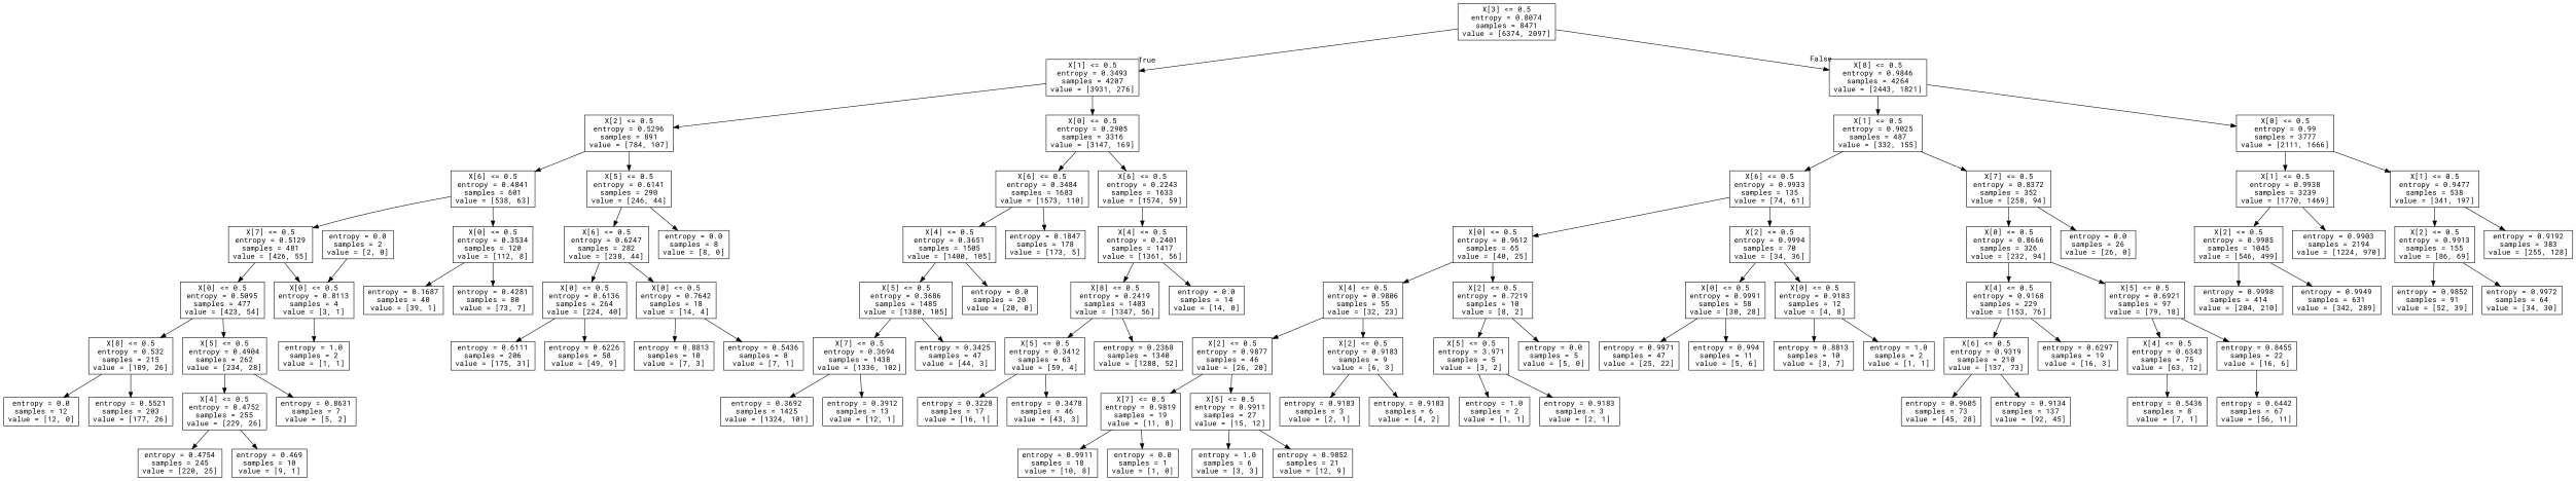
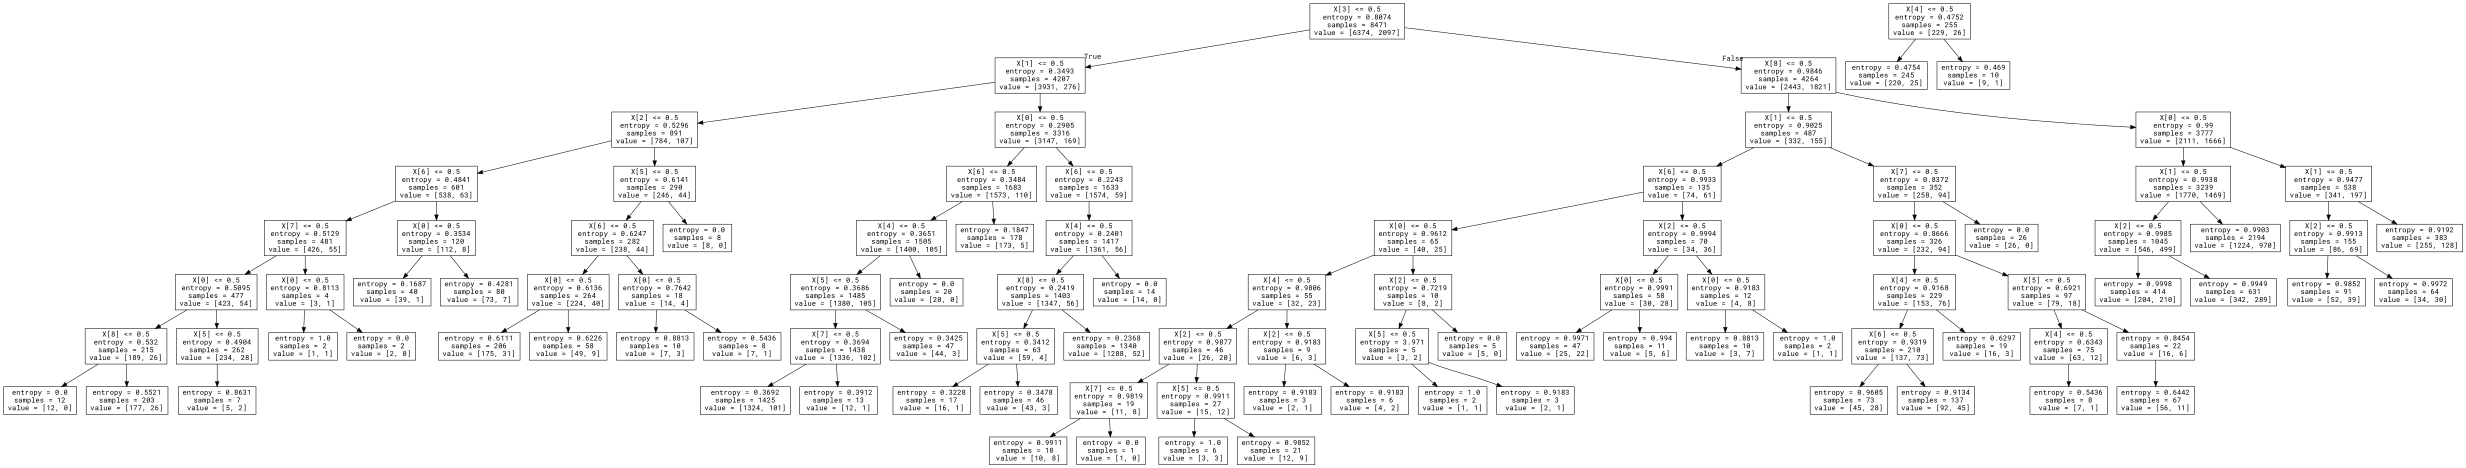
  digraph {
    fontname="Roboto Mono"
    node [fontname="Roboto Mono" shape=box]
    edge [fontname="Roboto Mono"]
    n1 [label="X[3] <= 0.5\nentropy = 0.8074\nsamples = 8471\nvalue = [6374, 2097]"]
    n2 [label="X[1] <= 0.5\nentropy = 0.3493\nsamples = 4207\nvalue = [3931, 276]"]
    n3 [label="X[8] <= 0.5\nentropy = 0.9846\nsamples = 4264\nvalue = [2443, 1821]"]
    n4 [label="X[2] <= 0.5\nentropy = 0.5296\nsamples = 891\nvalue = [784, 107]"]
    n5 [label="X[0] <= 0.5\nentropy = 0.2905\nsamples = 3316\nvalue = [3147, 169]"]
    n6 [label="X[1] <= 0.5\nentropy = 0.9025\nsamples = 487\nvalue = [332, 155]"]
    n7 [label="X[0] <= 0.5\nentropy = 0.99\nsamples = 3777\nvalue = [2111, 1666]"]
    n8 [label="X[6] <= 0.5\nentropy = 0.4841\nsamples = 601\nvalue = [538, 63]"]
    n9 [label="X[5] <= 0.5\nentropy = 0.6141\nsamples = 290\nvalue = [246, 44]"]
    n10 [label="X[6] <= 0.5\nentropy = 0.3484\nsamples = 1683\nvalue = [1573, 110]"]
    n11 [label="X[6] <= 0.5\nentropy = 0.2243\nsamples = 1633\nvalue = [1574, 59]"]
    n12 [label="X[7] <= 0.5\nentropy = 0.5129\nsamples = 481\nvalue = [426, 55]"]
    n13 [label="X[0] <= 0.5\nentropy = 0.3534\nsamples = 120\nvalue = [112, 8]"]
    n14 [label="X[6] <= 0.5\nentropy = 0.6247\nsamples = 282\nvalue = [238, 44]"]
    n15 [label="entropy = 0.0\nsamples = 8\nvalue = [8, 0]"]
    n16 [label="X[0] <= 0.5\nentropy = 0.5095\nsamples = 477\nvalue = [423, 54]"]
    n17 [label="X[0] <= 0.5\nentropy = 0.8113\nsamples = 4\nvalue = [3, 1]"]
    n18 [label="entropy = 0.1687\nsamples = 40\nvalue = [39, 1]"]
    n19 [label="entropy = 0.4281\nsamples = 80\nvalue = [73, 7]"]
    n20 [label="X[8] <= 0.5\nentropy = 0.532\nsamples = 215\nvalue = [189, 26]"]
    n21 [label="X[5] <= 0.5\nentropy = 0.4904\nsamples = 262\nvalue = [234, 28]"]
    n22 [label="entropy = 1.0\nsamples = 2\nvalue = [1, 1]"]
    n23 [label="entropy = 0.0\nsamples = 2\nvalue = [2, 0]"]
    n24 [label="entropy = 0.0\nsamples = 12\nvalue = [12, 0]"]
    n25 [label="entropy = 0.5521\nsamples = 203\nvalue = [177, 26]"]
    n26 [label="X[4] <= 0.5\nentropy = 0.4752\nsamples = 255\nvalue = [229, 26]"]
    n27 [label="entropy = 0.8631\nsamples = 7\nvalue = [5, 2]"]
    n28 [label="entropy = 0.4754\nsamples = 245\nvalue = [220, 25]"]
    n29 [label="entropy = 0.469\nsamples = 10\nvalue = [9, 1]"]
    n30 [label="X[0] <= 0.5\nentropy = 0.6136\nsamples = 264\nvalue = [224, 40]"]
    n31 [label="X[0] <= 0.5\nentropy = 0.7642\nsamples = 18\nvalue = [14, 4]"]
    n32 [label="entropy = 0.6111\nsamples = 206\nvalue = [175, 31]"]
    n33 [label="entropy = 0.6226\nsamples = 58\nvalue = [49, 9]"]
    n34 [label="entropy = 0.8813\nsamples = 10\nvalue = [7, 3]"]
    n35 [label="entropy = 0.5436\nsamples = 8\nvalue = [7, 1]"]
    n36 [label="X[4] <= 0.5\nentropy = 0.3651\nsamples = 1505\nvalue = [1400, 105]"]
    n37 [label="entropy = 0.1847\nsamples = 178\nvalue = [173, 5]"]
    n38 [label="X[4] <= 0.5\nentropy = 0.2401\nsamples = 1417\nvalue = [1361, 56]"]
    n39 [label="X[5] <= 0.5\nentropy = 0.3686\nsamples = 1485\nvalue = [1380, 105]"]
    n40 [label="entropy = 0.0\nsamples = 20\nvalue = [20, 0]"]
    n41 [label="X[7] <= 0.5\nentropy = 0.3694\nsamples = 1438\nvalue = [1336, 102]"]
    n42 [label="entropy = 0.3425\nsamples = 47\nvalue = [44, 3]"]
    n43 [label="entropy = 0.3692\nsamples = 1425\nvalue = [1324, 101]"]
    n44 [label="entropy = 0.3912\nsamples = 13\nvalue = [12, 1]"]
    n45 [label="X[8] <= 0.5\nentropy = 0.2419\nsamples = 1403\nvalue = [1347, 56]"]
    n46 [label="entropy = 0.0\nsamples = 14\nvalue = [14, 0]"]
    n47 [label="X[5] <= 0.5\nentropy = 0.3412\nsamples = 63\nvalue = [59, 4]"]
    n48 [label="entropy = 0.2368\nsamples = 1340\nvalue = [1288, 52]"]
    n49 [label="entropy = 0.3228\nsamples = 17\nvalue = [16, 1]"]
    n50 [label="entropy = 0.3478\nsamples = 46\nvalue = [43, 3]"]
    n51 [label="X[6] <= 0.5\nentropy = 0.9933\nsamples = 135\nvalue = [74, 61]"]
    n52 [label="X[7] <= 0.5\nentropy = 0.8372\nsamples = 352\nvalue = [258, 94]"]
    n53 [label="X[1] <= 0.5\nentropy = 0.9938\nsamples = 3239\nvalue = [1770, 1469]"]
    n54 [label="X[1] <= 0.5\nentropy = 0.9477\nsamples = 538\nvalue = [341, 197]"]
    n55 [label="X[0] <= 0.5\nentropy = 0.9612\nsamples = 65\nvalue = [40, 25]"]
    n56 [label="X[2] <= 0.5\nentropy = 0.9994\nsamples = 70\nvalue = [34, 36]"]
    n57 [label="X[0] <= 0.5\nentropy = 0.8666\nsamples = 326\nvalue = [232, 94]"]
    n58 [label="entropy = 0.0\nsamples = 26\nvalue = [26, 0]"]
    n59 [label="X[4] <= 0.5\nentropy = 0.9806\nsamples = 55\nvalue = [32, 23]"]
    n60 [label="X[2] <= 0.5\nentropy = 0.7219\nsamples = 10\nvalue = [8, 2]"]
    n61 [label="X[0] <= 0.5\nentropy = 0.9991\nsamples = 58\nvalue = [30, 28]"]
    n62 [label="X[0] <= 0.5\nentropy = 0.9183\nsamples = 12\nvalue = [4, 8]"]
    n63 [label="X[2] <= 0.5\nentropy = 0.9877\nsamples = 46\nvalue = [26, 20]"]
    n64 [label="X[2] <= 0.5\nentropy = 0.9183\nsamples = 9\nvalue = [6, 3]"]
    n65 [label="X[5] <= 0.5\nentropy = 3.971\nsamples = 5\nvalue = [3, 2]"]
    n66 [label="entropy = 0.0\nsamples = 5\nvalue = [5, 0]"]
    n67 [label="X[7] <= 0.5\nentropy = 0.9819\nsamples = 19\nvalue = [11, 8]"]
    n68 [label="X[5] <= 0.5\nentropy = 0.9911\nsamples = 27\nvalue = [15, 12]"]
    n69 [label="entropy = 0.9183\nsamples = 3\nvalue = [2, 1]"]
    n70 [label="entropy = 0.9183\nsamples = 6\nvalue = [4, 2]"]
    n71 [label="entropy = 0.9911\nsamples = 18\nvalue = [10, 8]"]
    n72 [label="entropy = 0.0\nsamples = 1\nvalue = [1, 0]"]
    n73 [label="entropy = 1.0\nsamples = 6\nvalue = [3, 3]"]
    n74 [label="entropy = 0.9852\nsamples = 21\nvalue = [12, 9]"]
    n75 [label="entropy = 1.0\nsamples = 2\nvalue = [1, 1]"]
    n76 [label="entropy = 0.9183\nsamples = 3\nvalue = [2, 1]"]
    n77 [label="entropy = 0.9971\nsamples = 47\nvalue = [25, 22]"]
    n78 [label="entropy = 0.994\nsamples = 11\nvalue = [5, 6]"]
    n79 [label="entropy = 0.8813\nsamples = 10\nvalue = [3, 7]"]
    n80 [label="entropy = 1.0\nsamples = 2\nvalue = [1, 1]"]
    n81 [label="X[4] <= 0.5\nentropy = 0.9168\nsamples = 229\nvalue = [153, 76]"]
    n82 [label="X[5] <= 0.5\nentropy = 0.6921\nsamples = 97\nvalue = [79, 18]"]
    n83 [label="X[6] <= 0.5\nentropy = 0.9319\nsamples = 210\nvalue = [137, 73]"]
    n84 [label="entropy = 0.6297\nsamples = 19\nvalue = [16, 3]"]
    n85 [label="X[4] <= 0.5\nentropy = 0.6343\nsamples = 75\nvalue = [63, 12]"]
-   n86 [label="entropy = 0.8455\nsamples = 22\nvalue = [16, 6]"]
+   n86 [label="entropy = 0.8454\nsamples = 22\nvalue = [16, 6]"]
    n87 [label="entropy = 0.9605\nsamples = 73\nvalue = [45, 28]"]
    n88 [label="entropy = 0.9134\nsamples = 137\nvalue = [92, 45]"]
    n89 [label="entropy = 0.5436\nsamples = 8\nvalue = [7, 1]"]
    n90 [label="entropy = 0.6442\nsamples = 67\nvalue = [56, 11]"]
    n91 [label="X[2] <= 0.5\nentropy = 0.9985\nsamples = 1045\nvalue = [546, 499]"]
    n92 [label="entropy = 0.9903\nsamples = 2194\nvalue = [1224, 970]"]
    n93 [label="X[2] <= 0.5\nentropy = 0.9913\nsamples = 155\nvalue = [86, 69]"]
    n94 [label="entropy = 0.9192\nsamples = 383\nvalue = [255, 128]"]
    n95 [label="entropy = 0.9998\nsamples = 414\nvalue = [204, 210]"]
    n96 [label="entropy = 0.9949\nsamples = 631\nvalue = [342, 289]"]
    n97 [label="entropy = 0.9852\nsamples = 91\nvalue = [52, 39]"]
    n98 [label="entropy = 0.9972\nsamples = 64\nvalue = [34, 30]"]
    n1 -> n2 [headlabel=True labelangle=45 labeldistance=2.5]
    n1 -> n3 [headlabel=False labelangle=-45 labeldistance=2.5]
    n2 -> n4
    n2 -> n5
    n3 -> n6
    n3 -> n7
    n4 -> n8
    n4 -> n9
    n5 -> n10
    n5 -> n11
    n6 -> n51
    n6 -> n52
    n7 -> n53
    n7 -> n54
    n8 -> n12
    n8 -> n13
    n9 -> n14
    n9 -> n15
    n10 -> n36
    n10 -> n37
    n11 -> n38
    n12 -> n16
    n12 -> n17
    n13 -> n18
    n13 -> n19
    n14 -> n30
    n14 -> n31
    n16 -> n20
    n16 -> n21
    n17 -> n22
-   n23 -> n17
+   n17 -> n23
    n20 -> n24
    n20 -> n25
-   n21 -> n26
    n21 -> n27
    n26 -> n28
    n26 -> n29
    n30 -> n32
    n30 -> n33
    n31 -> n34
    n31 -> n35
    n36 -> n39
    n36 -> n40
    n38 -> n45
    n38 -> n46
    n39 -> n41
    n39 -> n42
    n41 -> n43
    n41 -> n44
    n45 -> n47
    n45 -> n48
    n47 -> n49
    n47 -> n50
    n51 -> n55
    n51 -> n56
    n52 -> n57
    n52 -> n58
    n53 -> n91
    n53 -> n92
    n54 -> n93
    n54 -> n94
    n55 -> n59
    n55 -> n60
    n56 -> n61
    n56 -> n62
    n57 -> n81
    n57 -> n82
    n59 -> n63
    n59 -> n64
    n60 -> n65
    n60 -> n66
    n61 -> n77
    n61 -> n78
    n62 -> n79
    n62 -> n80
    n63 -> n67
    n63 -> n68
    n64 -> n69
    n64 -> n70
    n65 -> n75
    n65 -> n76
    n67 -> n71
    n67 -> n72
    n68 -> n73
    n68 -> n74
    n81 -> n83
    n81 -> n84
    n82 -> n85
    n82 -> n86
    n83 -> n87
    n83 -> n88
    n85 -> n89
    n86 -> n90
    n91 -> n95
    n91 -> n96
    n93 -> n97
    n93 -> n98
  }
